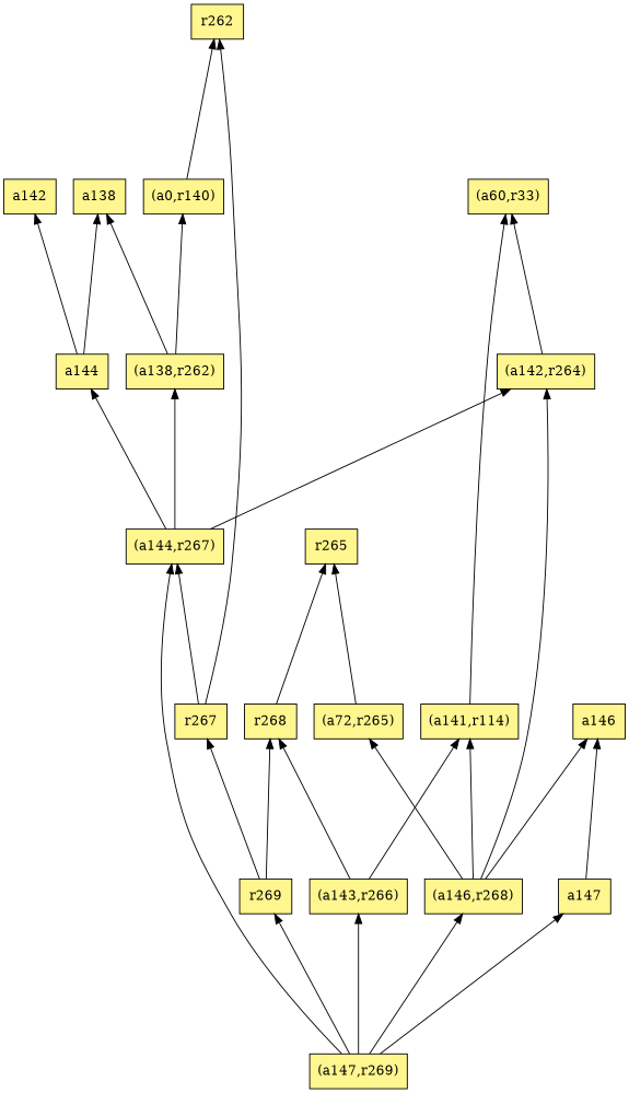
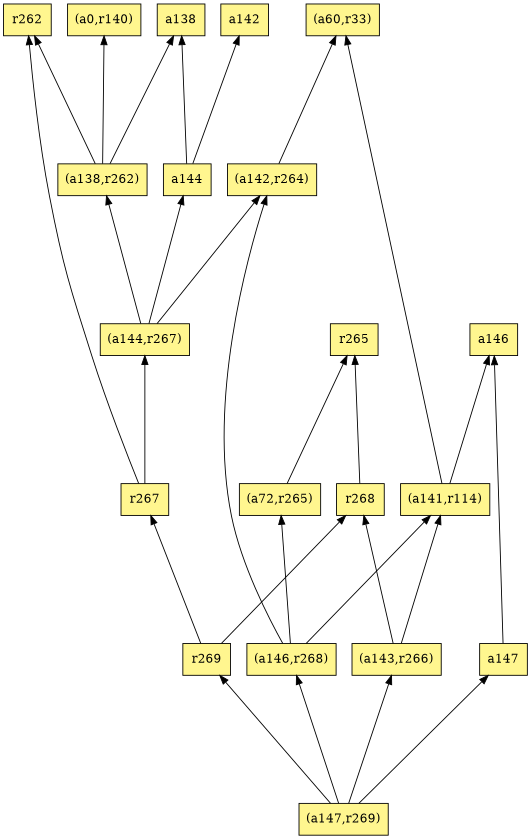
  digraph {
    rankdir=BT
    ranksep=2.0
    node [fillcolor=khaki1 shape=record style=filled]
    n1 [label="{r265}"]
    n2 [label="{a144}"]
    n3 [label="{a138}"]
    n4 [label="{a142}"]
    n5 [label="{(a142,r264)}"]
    n6 [label="{(a60,r33)}"]
    n7 [label="{r267}"]
    n8 [label="{r262}"]
    n9 [label="{(a144,r267)}"]
    n10 [label="{a146}"]
    n11 [label="{(a0,r140)}"]
    n12 [label="{(a138,r262)}"]
    n13 [label="{r268}"]
    n14 [label="{(a143,r266)}"]
    n15 [label="{(a141,r114)}"]
    n16 [label="{(a146,r268)}"]
    n17 [label="{(a72,r265)}"]
    n18 [label="{(a147,r269)}"]
    n19 [label="{a147}"]
    n20 [label="{r269}"]
    n2 -> n3
    n2 -> n4
    n5 -> n6
    n7 -> n8
    n7 -> n9
    n9 -> n2
    n9 -> n5
    n9 -> n12
    n12 -> n3
-   n11 -> n8
+   n12 -> n8
    n12 -> n11
    n13 -> n1
    n14 -> n13
    n14 -> n15
    n15 -> n6
    n16 -> n5
-   n16 -> n10
+   n15 -> n10
    n16 -> n15
    n16 -> n17
    n17 -> n1
-   n18 -> n9
    n18 -> n14
    n18 -> n16
    n18 -> n19
    n18 -> n20
    n19 -> n10
    n20 -> n7
    n20 -> n13
  }
